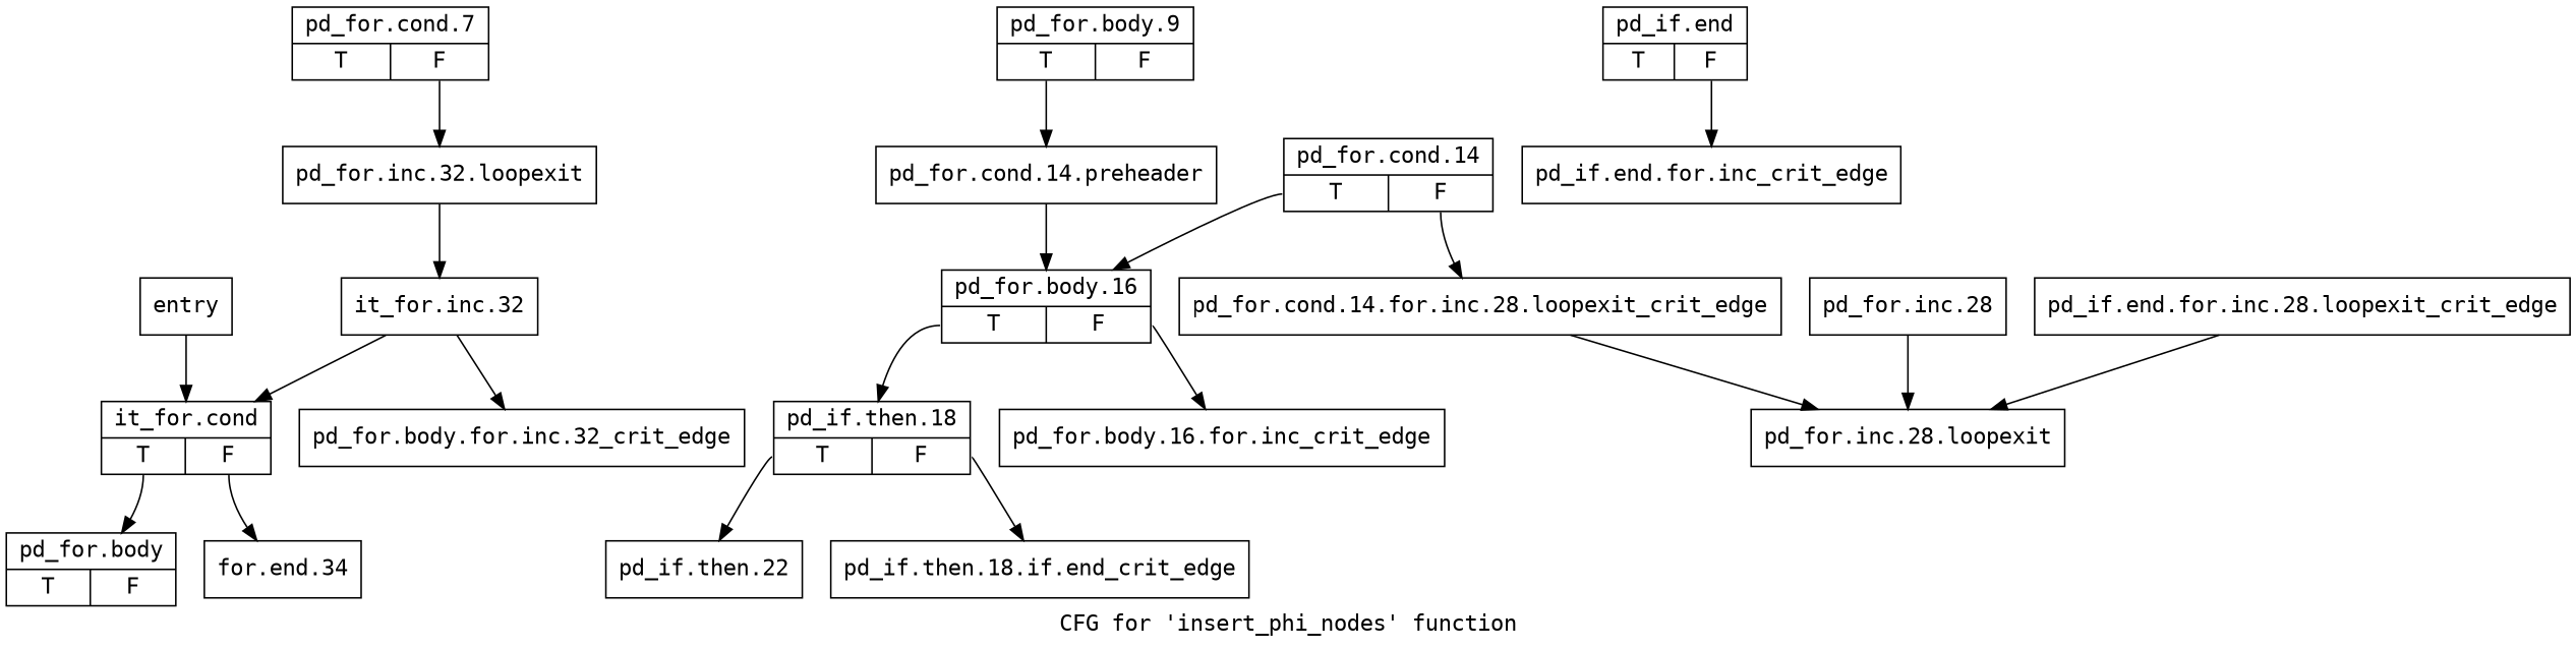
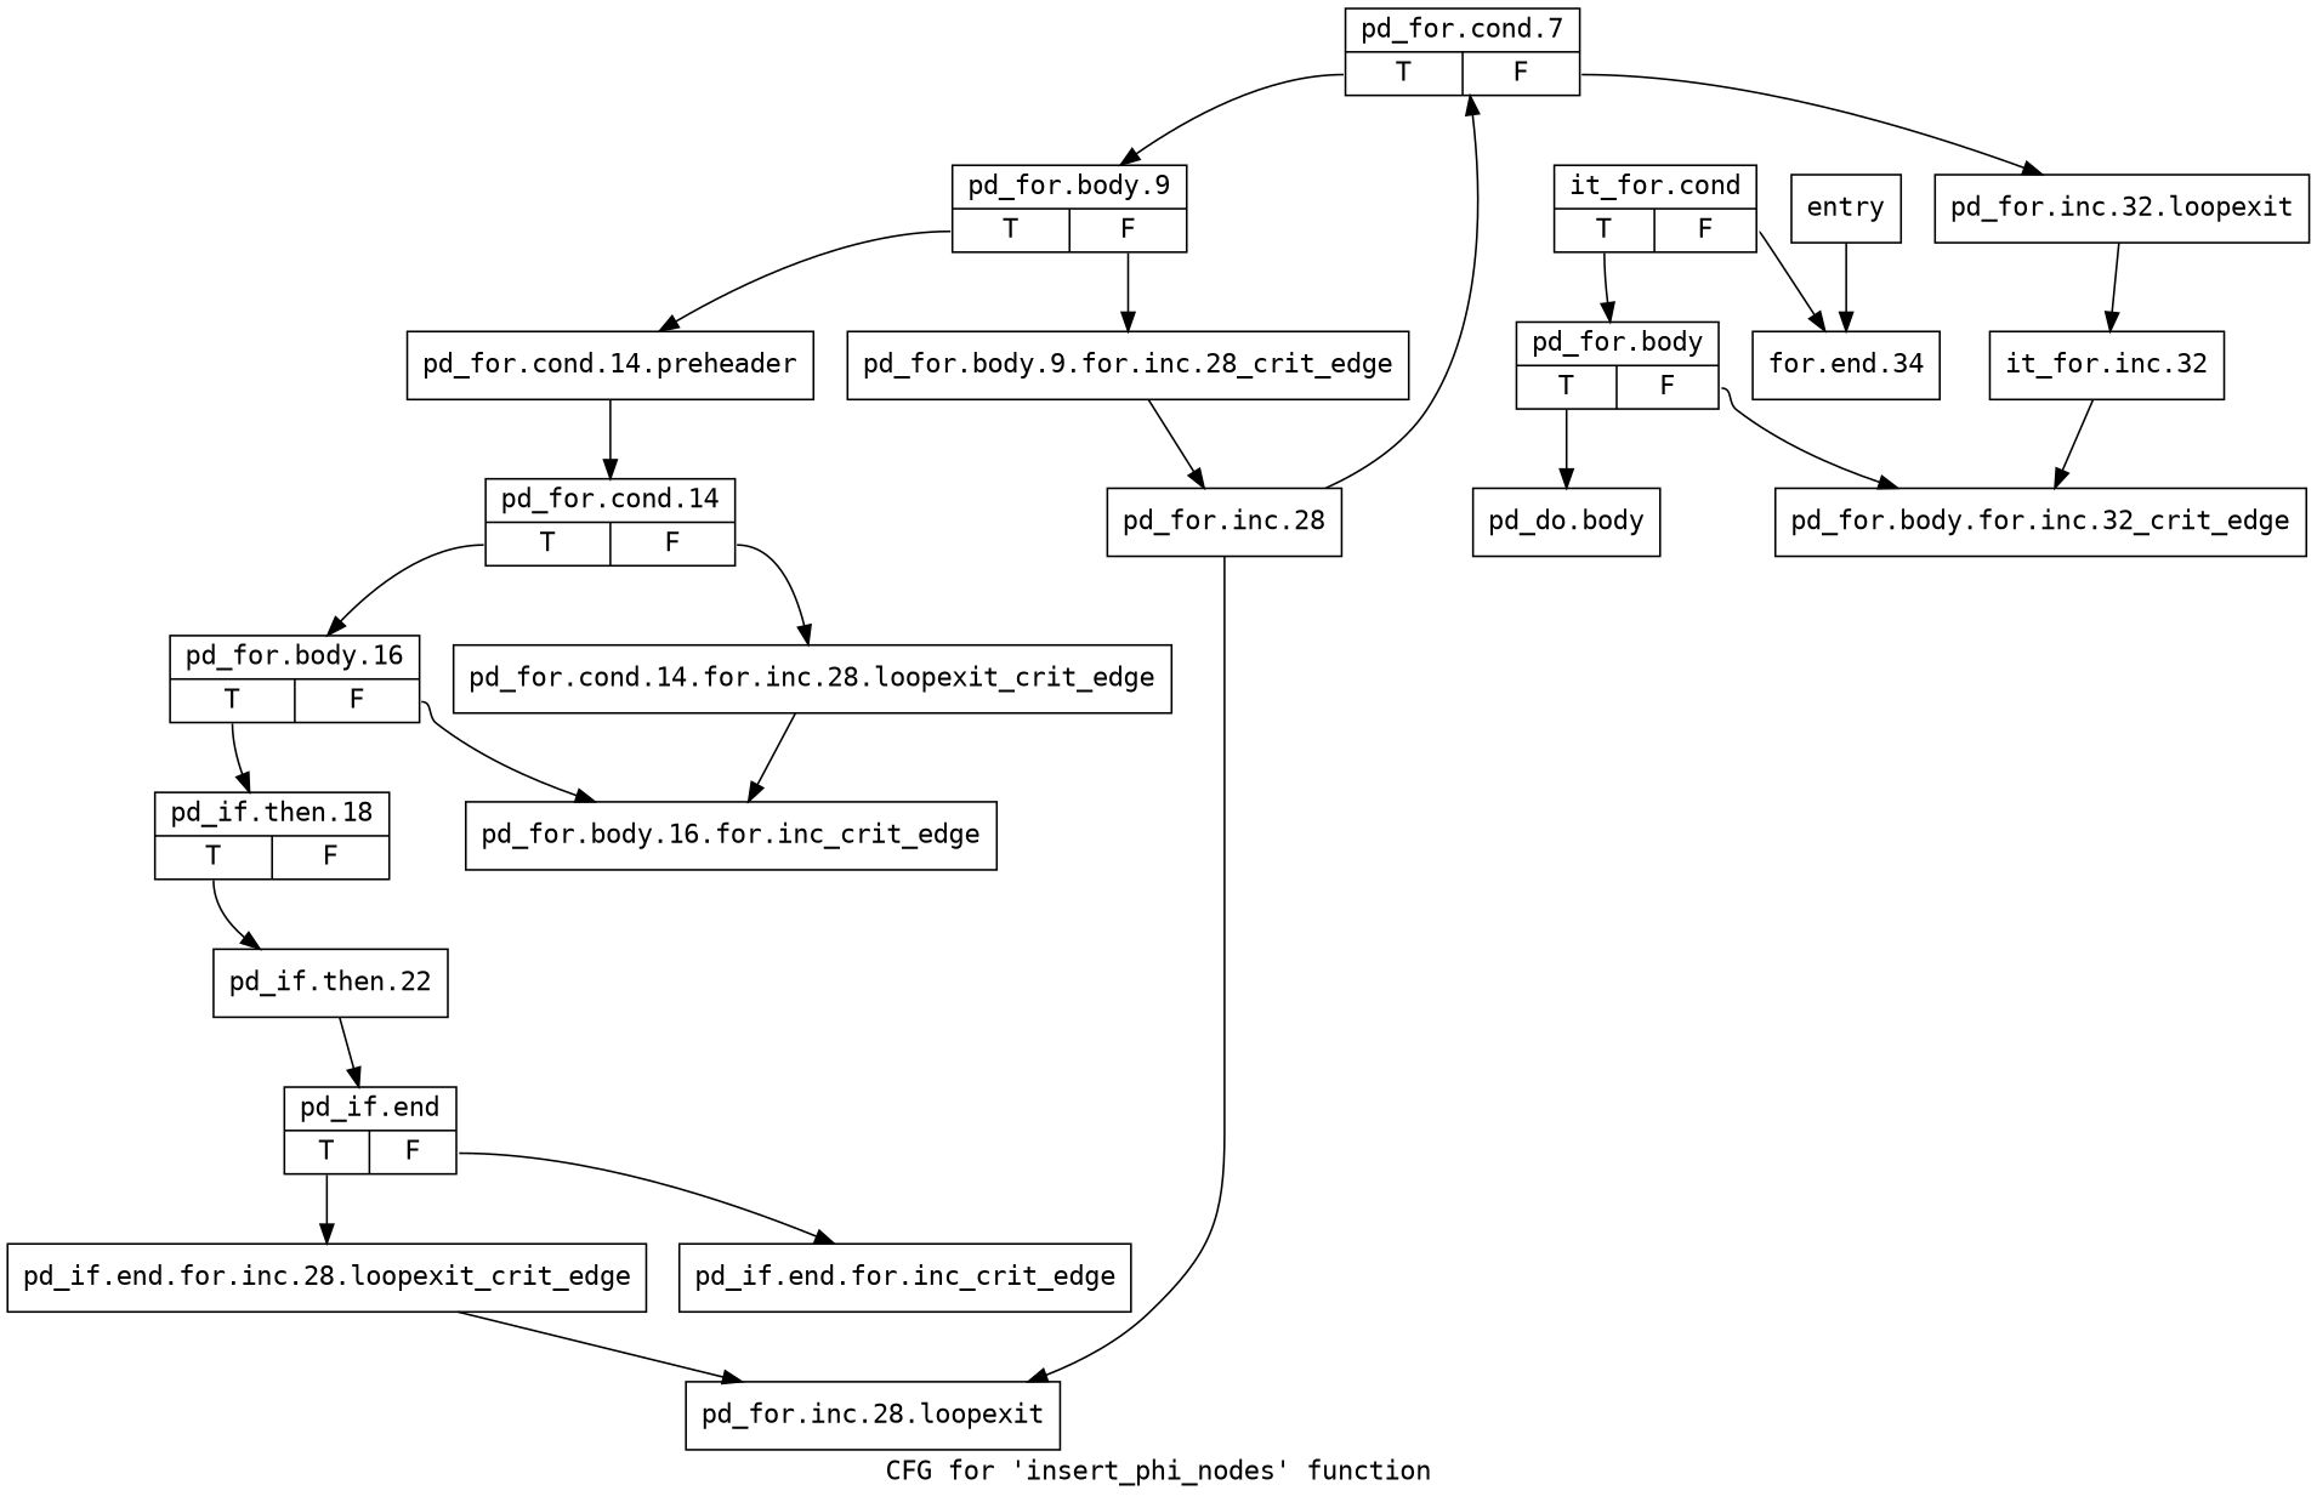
  digraph {
    fontname="DejaVu Sans Mono"
    label="CFG for 'insert_phi_nodes' function"
    node [fontname="DejaVu Sans Mono" shape=record]
    edge [fontname="DejaVu Sans Mono"]
    n1 [label="{entry}"]
    n2 [label="{it_for.cond|{<s0>T|<s1>F}}"]
    n3 [label="{pd_for.body|{<s0>T|<s1>F}}"]
    n4 [label="{for.end.34}"]
+   n5 [label="{pd_do.body}"]
    n6 [label="{pd_for.body.for.inc.32_crit_edge}"]
    n7 [label="{pd_for.cond.7|{<s0>T|<s1>F}}"]
    n8 [label="{pd_for.body.9|{<s0>T|<s1>F}}"]
    n9 [label="{pd_for.inc.32.loopexit}"]
    n10 [label="{it_for.inc.32}"]
    n11 [label="{pd_for.cond.14.preheader}"]
+   n12 [label="{pd_for.body.9.for.inc.28_crit_edge}"]
    n13 [label="{pd_for.cond.14|{<s0>T|<s1>F}}"]
    n14 [label="{pd_for.inc.28}"]
    n15 [label="{pd_for.body.16|{<s0>T|<s1>F}}"]
    n16 [label="{pd_for.cond.14.for.inc.28.loopexit_crit_edge}"]
    n17 [label="{pd_for.inc.28.loopexit}"]
    n18 [label="{pd_if.then.18|{<s0>T|<s1>F}}"]
    n19 [label="{pd_for.body.16.for.inc_crit_edge}"]
    n20 [label="{pd_if.then.22}"]
-   n21 [label="{pd_if.then.18.if.end_crit_edge}"]
    n22 [label="{pd_if.end|{<s0>T|<s1>F}}"]
    n23 [label="{pd_if.end.for.inc.28.loopexit_crit_edge}"]
    n24 [label="{pd_if.end.for.inc_crit_edge}"]
-   n1 -> n2
+   n1 -> n4
    n2 -> n3 [tailport=s0]
    n2 -> n4 [tailport=s1]
+   n3 -> n5 [tailport=s0]
+   n3 -> n6 [tailport=s1]
+   n7 -> n8 [tailport=s0]
    n7 -> n9 [tailport=s1]
    n8 -> n11 [tailport=s0]
+   n8 -> n12 [tailport=s1]
    n9 -> n10
-   n10 -> n2
    n10 -> n6
-   n11 -> n15
+   n11 -> n13
+   n12 -> n14
    n13 -> n15 [tailport=s0]
    n13 -> n16 [tailport=s1]
+   n14 -> n7
    n14 -> n17
    n15 -> n18 [tailport=s0]
    n15 -> n19 [tailport=s1]
-   n16 -> n17
+   n16 -> n19
    n18 -> n20 [tailport=s0]
-   n18 -> n21 [tailport=s1]
+   n20 -> n22
+   n22 -> n23 [tailport=s0]
    n22 -> n24 [tailport=s1]
    n23 -> n17
  }
